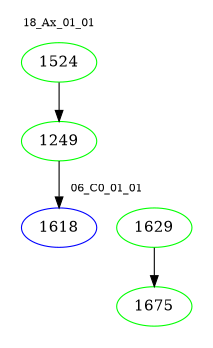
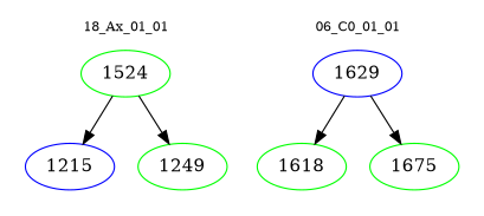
  digraph {
    node [color=green]
    edge [color=black]
    n1 [label=1524]
+   n2 [color=blue label=1215]
    n3 [label=1249]
-   n4 [label=1629]
-   n5 [color=blue label=1618]
+   n4 [color=blue label=1629]
+   n5 [label=1618]
    n6 [label=1675]
    subgraph cluster_1 {
      color=white
      fontsize=10
      label="18_Ax_01_01"
      n1
+     n2
      n3
    }
    subgraph cluster_2 {
      color=white
      fontsize=10
      label="06_C0_01_01"
      n4
      n5
      n6
    }
+   n1 -> n2
    n1 -> n3
-   n3 -> n5
+   n4 -> n5
    n4 -> n6
  }
